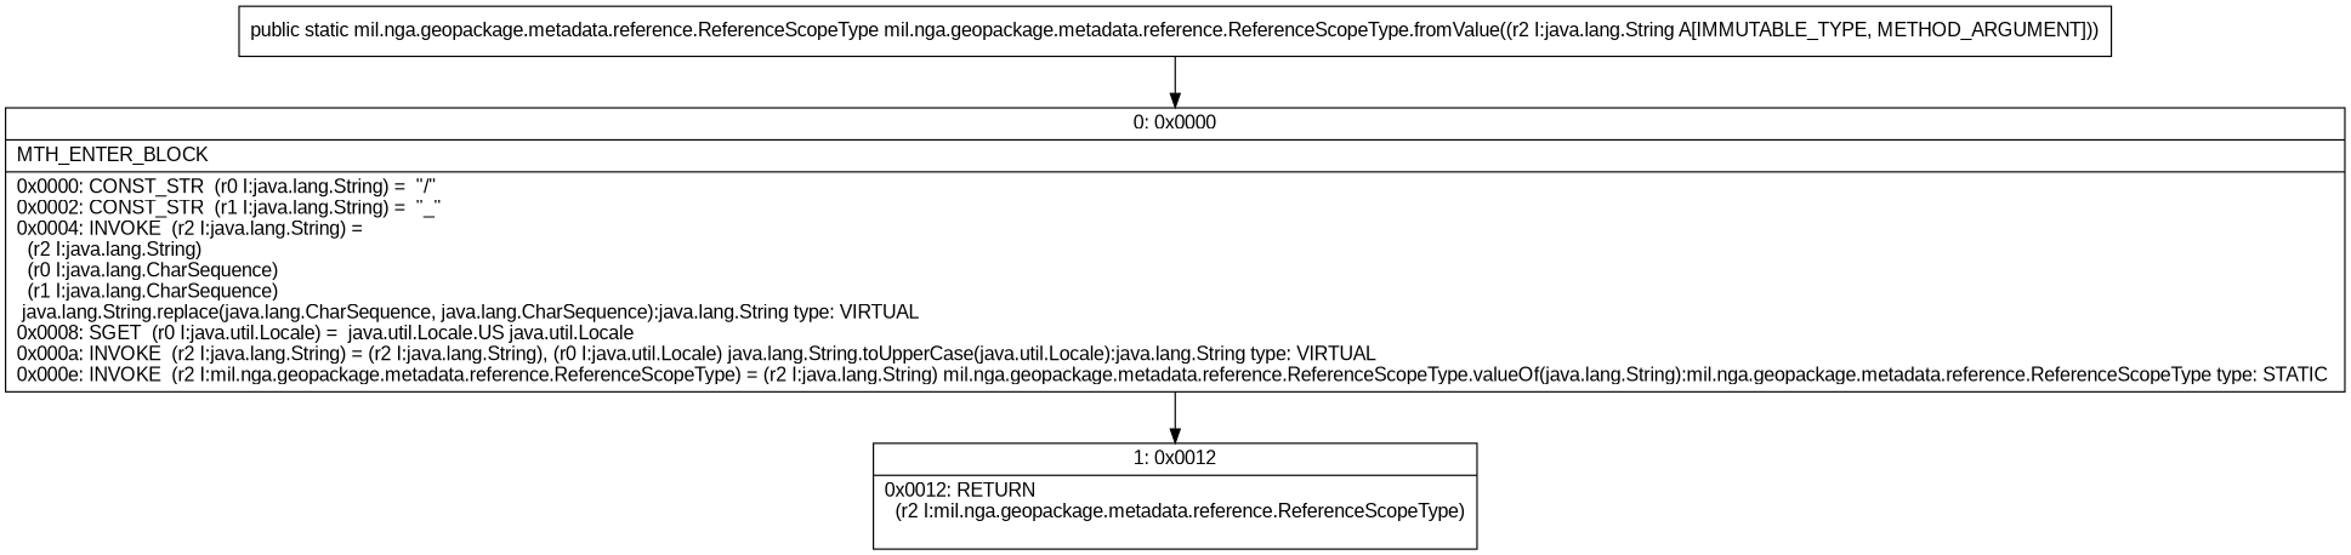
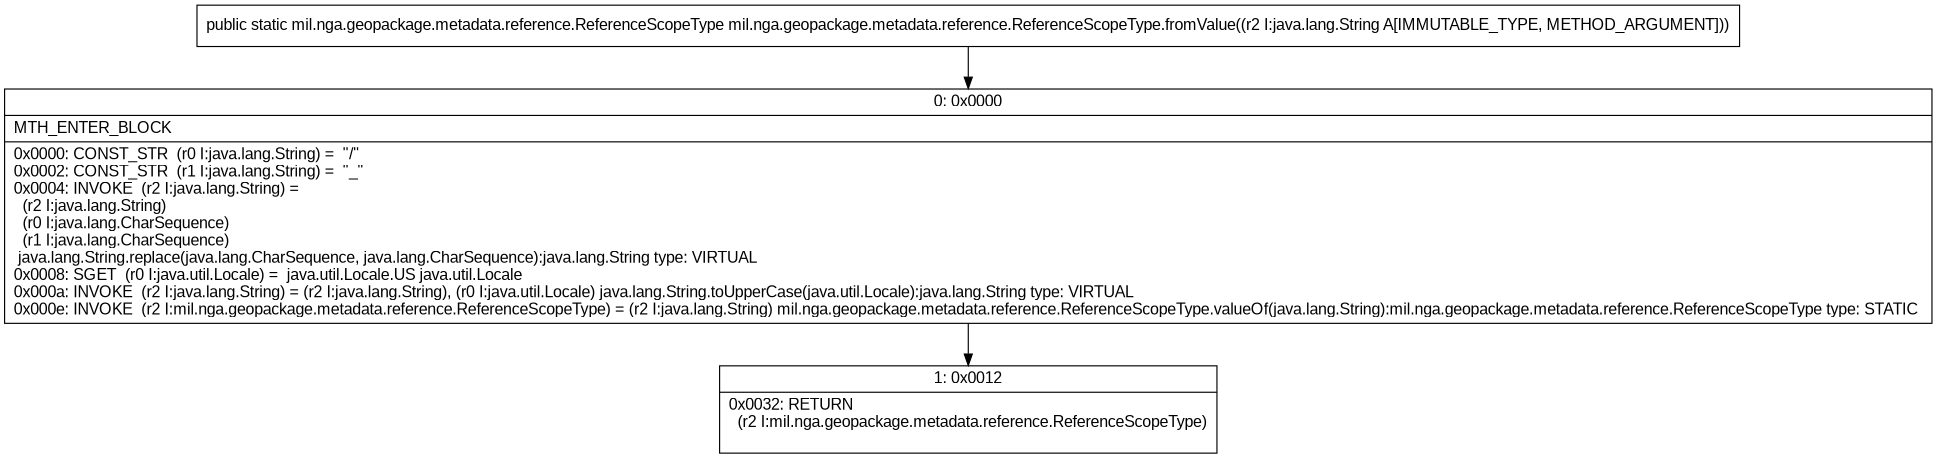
  digraph {
    fontname="Liberation Sans"
    node [shape=record fontname="Liberation Sans"]
    edge [fontname="Liberation Sans"]
    n1 [label="{0\:\ 0x0000|MTH_ENTER_BLOCK\l|0x0000: CONST_STR  (r0 I:java.lang.String) =  \"\/\" \l0x0002: CONST_STR  (r1 I:java.lang.String) =  \"_\" \l0x0004: INVOKE  (r2 I:java.lang.String) = \l  (r2 I:java.lang.String)\l  (r0 I:java.lang.CharSequence)\l  (r1 I:java.lang.CharSequence)\l java.lang.String.replace(java.lang.CharSequence, java.lang.CharSequence):java.lang.String type: VIRTUAL \l0x0008: SGET  (r0 I:java.util.Locale) =  java.util.Locale.US java.util.Locale \l0x000a: INVOKE  (r2 I:java.lang.String) = (r2 I:java.lang.String), (r0 I:java.util.Locale) java.lang.String.toUpperCase(java.util.Locale):java.lang.String type: VIRTUAL \l0x000e: INVOKE  (r2 I:mil.nga.geopackage.metadata.reference.ReferenceScopeType) = (r2 I:java.lang.String) mil.nga.geopackage.metadata.reference.ReferenceScopeType.valueOf(java.lang.String):mil.nga.geopackage.metadata.reference.ReferenceScopeType type: STATIC \l}"]
-   n2 [label="{1\:\ 0x0012|0x0012: RETURN  \l  (r2 I:mil.nga.geopackage.metadata.reference.ReferenceScopeType)\l \l}"]
+   n2 [label="{1\:\ 0x0012|0x0032: RETURN  \l  (r2 I:mil.nga.geopackage.metadata.reference.ReferenceScopeType)\l \l}"]
    n3 [label="{public static mil.nga.geopackage.metadata.reference.ReferenceScopeType mil.nga.geopackage.metadata.reference.ReferenceScopeType.fromValue((r2 I:java.lang.String A[IMMUTABLE_TYPE, METHOD_ARGUMENT])) }"]
    n1 -> n2
    n3 -> n1
  }
